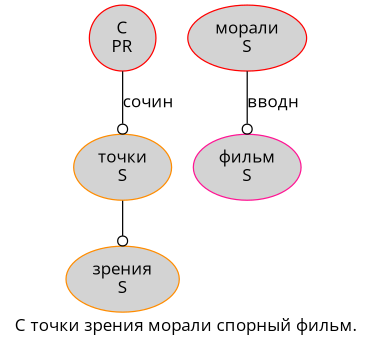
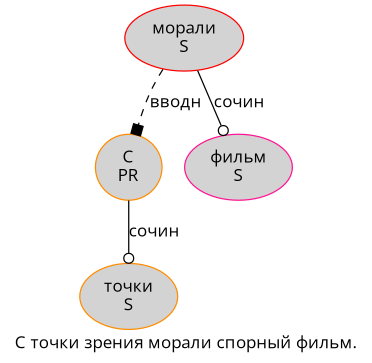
  digraph {
    fontname="Open Sans"
    label="С точки зрения морали спорный фильм."
    node [color=red fillcolor=lightgray fontname="Open Sans" penwidth=1 shape=ellipse style=filled]
    edge [arrowhead=odot fontname="Open Sans" style=solid]
-   n1 [label="С\nPR"]
+   n1 [color=darkorange label="С\nPR"]
    n2 [color=darkorange label="точки\nS"]
-   n3 [color=darkorange label="зрения\nS"]
    n4 [label="морали\nS"]
    n5 [color=deeppink label="фильм\nS"]
    n1 -> n2 [label="сочин"]
-   n2 -> n3
-   n4 -> n5 [label="вводн"]
+   n4 -> n1 [arrowhead=box label="вводн" style=dashed]
+   n4 -> n5 [label="сочин"]
  }
